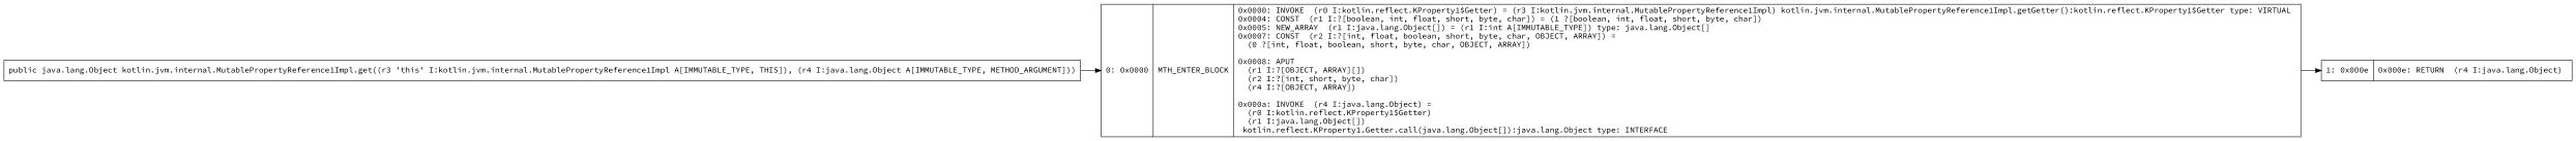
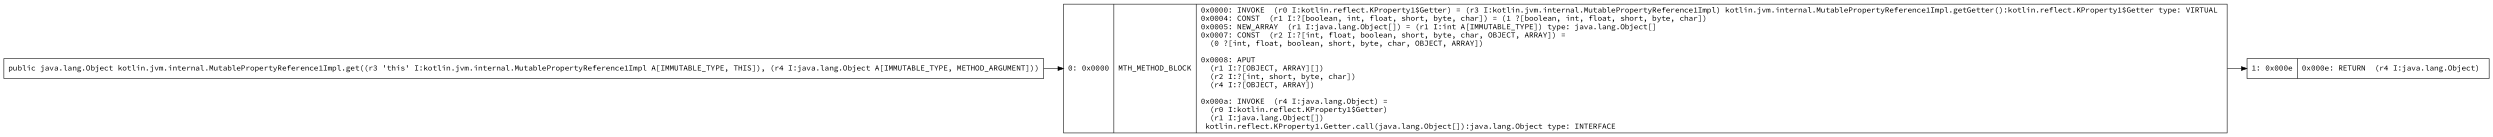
  digraph {
    rankdir=LR
    fontname="Source Code Pro"
    node [shape=record fontname="Source Code Pro"]
    edge [fontname="Source Code Pro"]
-   n1 [label="{0\:\ 0x0000|MTH_ENTER_BLOCK\l|0x0000: INVOKE  (r0 I:kotlin.reflect.KProperty1$Getter) = (r3 I:kotlin.jvm.internal.MutablePropertyReference1Impl) kotlin.jvm.internal.MutablePropertyReference1Impl.getGetter():kotlin.reflect.KProperty1$Getter type: VIRTUAL \l0x0004: CONST  (r1 I:?[boolean, int, float, short, byte, char]) = (1 ?[boolean, int, float, short, byte, char]) \l0x0005: NEW_ARRAY  (r1 I:java.lang.Object[]) = (r1 I:int A[IMMUTABLE_TYPE]) type: java.lang.Object[] \l0x0007: CONST  (r2 I:?[int, float, boolean, short, byte, char, OBJECT, ARRAY]) = \l  (0 ?[int, float, boolean, short, byte, char, OBJECT, ARRAY])\l \l0x0008: APUT  \l  (r1 I:?[OBJECT, ARRAY][])\l  (r2 I:?[int, short, byte, char])\l  (r4 I:?[OBJECT, ARRAY])\l \l0x000a: INVOKE  (r4 I:java.lang.Object) = \l  (r0 I:kotlin.reflect.KProperty1$Getter)\l  (r1 I:java.lang.Object[])\l kotlin.reflect.KProperty1.Getter.call(java.lang.Object[]):java.lang.Object type: INTERFACE \l}"]
+   n1 [label="{0\:\ 0x0000|MTH_METHOD_BLOCK\l|0x0000: INVOKE  (r0 I:kotlin.reflect.KProperty1$Getter) = (r3 I:kotlin.jvm.internal.MutablePropertyReference1Impl) kotlin.jvm.internal.MutablePropertyReference1Impl.getGetter():kotlin.reflect.KProperty1$Getter type: VIRTUAL \l0x0004: CONST  (r1 I:?[boolean, int, float, short, byte, char]) = (1 ?[boolean, int, float, short, byte, char]) \l0x0005: NEW_ARRAY  (r1 I:java.lang.Object[]) = (r1 I:int A[IMMUTABLE_TYPE]) type: java.lang.Object[] \l0x0007: CONST  (r2 I:?[int, float, boolean, short, byte, char, OBJECT, ARRAY]) = \l  (0 ?[int, float, boolean, short, byte, char, OBJECT, ARRAY])\l \l0x0008: APUT  \l  (r1 I:?[OBJECT, ARRAY][])\l  (r2 I:?[int, short, byte, char])\l  (r4 I:?[OBJECT, ARRAY])\l \l0x000a: INVOKE  (r4 I:java.lang.Object) = \l  (r0 I:kotlin.reflect.KProperty1$Getter)\l  (r1 I:java.lang.Object[])\l kotlin.reflect.KProperty1.Getter.call(java.lang.Object[]):java.lang.Object type: INTERFACE \l}"]
    n2 [label="{1\:\ 0x000e|0x000e: RETURN  (r4 I:java.lang.Object) \l}"]
    n3 [label="{public java.lang.Object kotlin.jvm.internal.MutablePropertyReference1Impl.get((r3 'this' I:kotlin.jvm.internal.MutablePropertyReference1Impl A[IMMUTABLE_TYPE, THIS]), (r4 I:java.lang.Object A[IMMUTABLE_TYPE, METHOD_ARGUMENT])) }"]
    n1 -> n2
    n3 -> n1
  }
